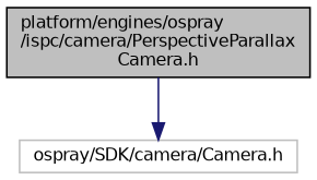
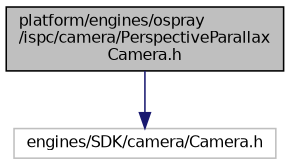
  digraph {
    node [fontname=Helvetica fontsize=10 shape=record style=filled]
    n1 [color=black fillcolor=grey75 fontcolor=black height=0.2 label="platform/engines/ospray\l/ispc/camera/PerspectiveParallax\lCamera.h" width=0.4]
-   n2 [color=grey75 fillcolor=white height=0.2 label="ospray/SDK/camera/Camera.h" width=0.4]
+   n2 [color=grey75 fillcolor=white height=0.2 label="engines/SDK/camera/Camera.h" width=0.4]
    n1 -> n2 [color=midnightblue fontname=Helvetica fontsize=10 labelfontname=Helvetica labelfontsize=10 style=solid]
  }
